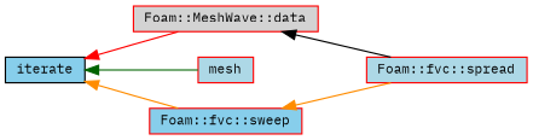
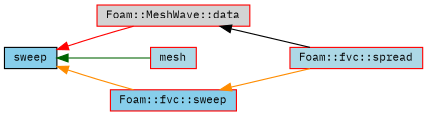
  digraph {
    fontname="IBM Plex Mono"
    rankdir=LR
    node [color=red fillcolor=skyblue fontname="IBM Plex Mono" fontsize=10 shape=record style=filled]
    edge [color=darkorange dir=back fontname="IBM Plex Mono" fontsize=10 labelfontname=Helvetica labelfontsize=10 style=solid]
-   n1 [color=black fontcolor=black height=0.2 label=iterate width=0.4]
+   n1 [color=black fontcolor=black height=0.2 label=sweep width=0.4]
    n2 [fillcolor=lightgrey height=0.2 label="Foam::MeshWave::data" width=0.4]
    n3 [fillcolor=lightblue height=0.2 label=mesh width=0.4]
    n4 [height=0.2 label="Foam::fvc::sweep" width=0.4]
    n5 [fillcolor=lightblue height=0.2 label="Foam::fvc::spread" width=0.4]
    n1 -> n2 [color=red]
    n1 -> n3 [color=darkgreen]
    n1 -> n4
    n2 -> n5 [color=black]
    n4 -> n5
  }
